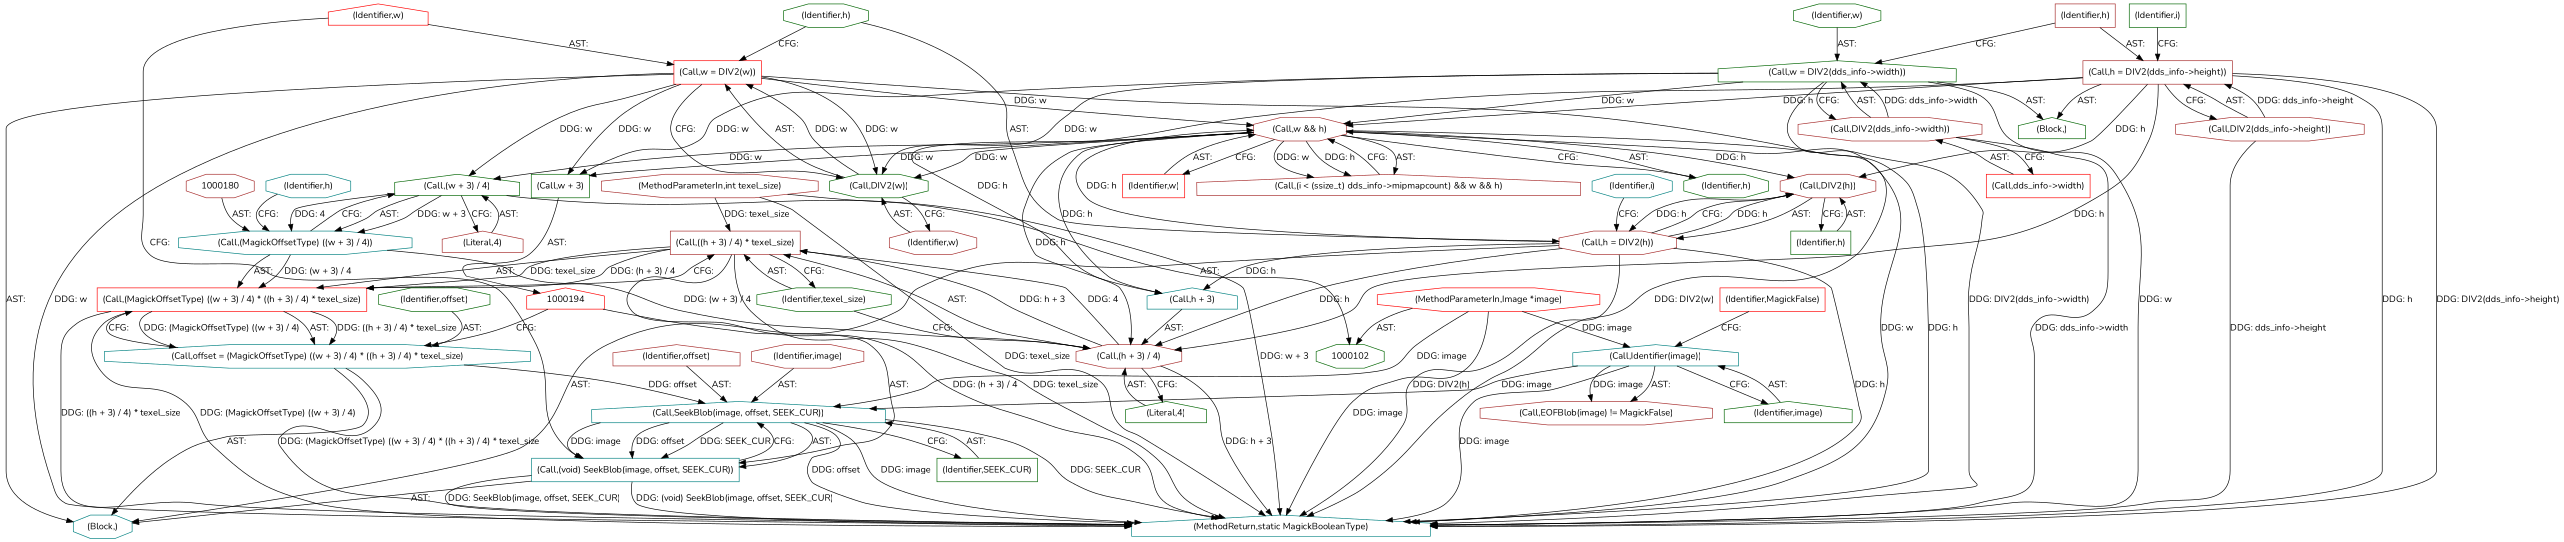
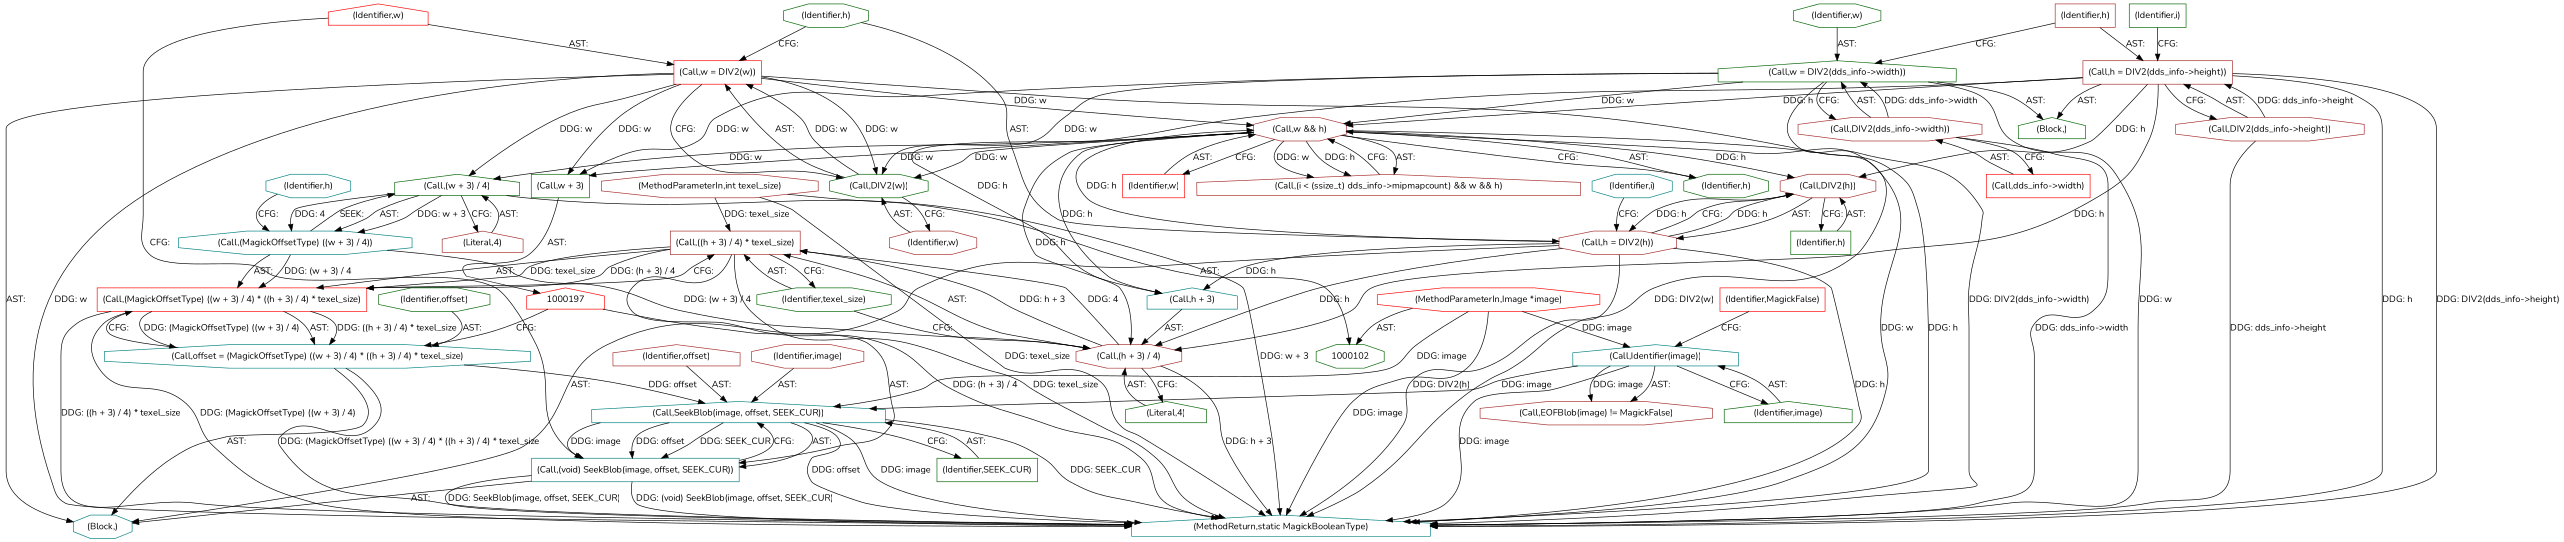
  digraph {
    fontname=Nunito
    node [color=brown fontname=Nunito shape=octagon]
    edge [fontname=Nunito]
    n1 [color=teal label="(Call,SeekBlob(image, offset, SEEK_CUR))" shape=house]
    n2 [color=teal label="(Call,(void) SeekBlob(image, offset, SEEK_CUR))" shape=box]
    n3 [color=darkgreen label="(Identifier,SEEK_CUR)" shape=box]
    n4 [color=teal label="(MethodReturn,static MagickBooleanType)" shape=house]
    n5 [color=teal label="(Block,)"]
    n6 [color=teal label="(Call,Identifier(image))" shape=house]
    n7 [color=darkgreen label="(Identifier,image)" shape=house]
    n8 [label="(Call,EOFBlob(image) != MagickFalse)"]
    n9 [color=red label="(MethodParameterIn,Image *image)"]
    1000102 [color=darkgreen]
    n11 [color=teal label="(Call,offset = (MagickOffsetType) ((w + 3) / 4) * ((h + 3) / 4) * texel_size)"]
    n12 [color=red label="(Call,(MagickOffsetType) ((w + 3) / 4) * ((h + 3) / 4) * texel_size)" shape=box]
    n13 [label="(Call,((h + 3) / 4) * texel_size)" shape=box]
    n14 [color=darkgreen label="(Identifier,texel_size)"]
    n15 [color=teal label="(Call,(MagickOffsetType) ((w + 3) / 4))"]
    n16 [color=darkgreen label="(Call,(w + 3) / 4)" shape=house]
    n17 [label="(Call,(h + 3) / 4)"]
    n18 [label="(Literal,4)" shape=house]
    n19 [color=red label="(Call,w = DIV2(w))" shape=box]
    n20 [color=darkgreen label="(Call,DIV2(w))"]
    n21 [label="(Call,w && h)"]
    n22 [color=darkgreen label="(Call,w + 3)" shape=box]
    n23 [label="(Identifier,w)"]
    n24 [label="(Call,DIV2(h))"]
    n25 [color=darkgreen label="(Identifier,h)"]
    n26 [color=red label="(Identifier,w)" shape=box]
    n27 [color=teal label="(Call,h + 3)" shape=house]
    n28 [label="(Call,(i < (ssize_t) dds_info->mipmapcount) && w && h)" shape=house]
-   1000194 [color=red shape=house]
+   1000194 [color=red shape=house label=1000197]
    n30 [label="(Call,h = DIV2(h))"]
    n31 [color=darkgreen label="(Identifier,h)" shape=box]
    n32 [color=darkgreen label="(Literal,4)" shape=house]
    n33 [color=darkgreen label="(Call,w = DIV2(dds_info->width))" shape=house]
    n34 [label="(Call,DIV2(dds_info->width))"]
    n35 [color=darkgreen label="(Block,)" shape=house]
    n36 [color=red label="(Call,dds_info->width)" shape=box]
    n37 [label="(Call,h = DIV2(dds_info->height))" shape=box]
    n38 [label="(Call,DIV2(dds_info->height))"]
    n39 [label="(MethodParameterIn,int texel_size)"]
    n40 [color=teal label="(Identifier,i)"]
    n41 [color=darkgreen label="(Identifier,i)" shape=box]
    n42 [color=red label="(Identifier,w)" shape=house]
    n43 [label="(Identifier,offset)" shape=house]
    n44 [color=darkgreen label="(Identifier,w)"]
    n45 [color=darkgreen label="(Identifier,offset)"]
    n46 [color=red label="(Identifier,MagickFalse)" shape=box]
    n47 [color=teal label="(Identifier,h)"]
    n48 [label="(Identifier,h)" shape=box]
    n49 [label="(Identifier,image)"]
    n50 [color=darkgreen label="(Identifier,h)"]
-   1000180
    n1 -> n2 [label="AST: "]
    n1 -> n2 [label="DDG: image"]
    n1 -> n2 [label="DDG: offset"]
    n1 -> n2 [label="DDG: SEEK_CUR"]
    n1 -> n3 [label="CFG: "]
    n1 -> n4 [label="DDG: offset"]
    n1 -> n4 [label="DDG: image"]
    n1 -> n4 [label="DDG: SEEK_CUR"]
    n2 -> n1 [label="CFG: "]
    n2 -> n4 [label="DDG: SeekBlob(image, offset, SEEK_CUR)"]
    n2 -> n4 [label="DDG: (void) SeekBlob(image, offset, SEEK_CUR)"]
    n2 -> n5 [label="AST: "]
    n3 -> n1 [label="AST: "]
    n6 -> n1 [label="DDG: image"]
    n6 -> n4 [label="DDG: image"]
    n6 -> n7 [label="CFG: "]
    n6 -> n8 [label="AST: "]
    n6 -> n8 [label="DDG: image"]
    n7 -> n6 [label="AST: "]
    n9 -> n1 [label="DDG: image"]
    n9 -> n4 [label="DDG: image"]
    n9 -> n6 [label="DDG: image"]
    n9 -> 1000102 [label="AST: "]
    n11 -> n1 [label="DDG: offset"]
    n11 -> n4 [label="DDG: (MagickOffsetType) ((w + 3) / 4) * ((h + 3) / 4) * texel_size"]
    n11 -> n5 [label="AST: "]
    n11 -> n12 [label="CFG: "]
    n12 -> n4 [label="DDG: ((h + 3) / 4) * texel_size"]
    n12 -> n4 [label="DDG: (MagickOffsetType) ((w + 3) / 4)"]
    n12 -> n11 [label="AST: "]
    n12 -> n11 [label="DDG: (MagickOffsetType) ((w + 3) / 4)"]
    n12 -> n11 [label="DDG: ((h + 3) / 4) * texel_size"]
    n12 -> n13 [label="CFG: "]
    n13 -> n4 [label="DDG: (h + 3) / 4"]
    n13 -> n4 [label="DDG: texel_size"]
    n13 -> n12 [label="AST: "]
    n13 -> n12 [label="DDG: (h + 3) / 4"]
    n13 -> n12 [label="DDG: texel_size"]
    n13 -> n14 [label="CFG: "]
    n14 -> n13 [label="AST: "]
    n14 -> n17 [label="CFG: "]
    n15 -> n12 [label="AST: "]
    n15 -> n12 [label="DDG: (w + 3) / 4"]
-   n15 -> n16 [label="CFG: "]
+   n15 -> n16 [label="SEEK: "]
    n15 -> n17 [label="DDG: (w + 3) / 4"]
    n16 -> n4 [label="DDG: w + 3"]
    n16 -> n15 [label="AST: "]
    n16 -> n15 [label="DDG: w + 3"]
    n16 -> n15 [label="DDG: 4"]
    n16 -> n18 [label="CFG: "]
    n17 -> n4 [label="DDG: h + 3"]
    n17 -> n13 [label="AST: "]
    n17 -> n13 [label="DDG: h + 3"]
    n17 -> n13 [label="DDG: 4"]
    n17 -> n32 [label="CFG: "]
    n18 -> n16 [label="AST: "]
    n19 -> n4 [label="DDG: w"]
    n19 -> n4 [label="DDG: DIV2(w)"]
    n19 -> n5 [label="AST: "]
    n19 -> n16 [label="DDG: w"]
    n19 -> n20 [label="CFG: "]
    n19 -> n20 [label="DDG: w"]
    n19 -> n21 [label="DDG: w"]
    n19 -> n22 [label="DDG: w"]
    n20 -> n19 [label="AST: "]
    n20 -> n19 [label="DDG: w"]
    n20 -> n23 [label="CFG: "]
    n21 -> n4 [label="DDG: w"]
    n21 -> n4 [label="DDG: h"]
    n21 -> n16 [label="DDG: w"]
    n21 -> n17 [label="DDG: h"]
    n21 -> n20 [label="DDG: w"]
    n21 -> n22 [label="DDG: w"]
    n21 -> n24 [label="DDG: h"]
    n21 -> n25 [label="CFG: "]
    n21 -> n26 [label="CFG: "]
    n21 -> n27 [label="DDG: h"]
    n21 -> n28 [label="AST: "]
    n21 -> n28 [label="DDG: w"]
    n21 -> n28 [label="DDG: h"]
    n22 -> 1000194 [label="AST: "]
    n23 -> n20 [label="AST: "]
    n24 -> n30 [label="AST: "]
    n24 -> n30 [label="DDG: h"]
    n24 -> n31 [label="CFG: "]
    n25 -> n21 [label="AST: "]
    n26 -> n21 [label="AST: "]
    n27 -> n17 [label="AST: "]
    n28 -> n21 [label="CFG: "]
    1000194 -> n2 [label="AST: "]
    1000194 -> n11 [label="CFG: "]
    n30 -> n4 [label="DDG: DIV2(h)"]
    n30 -> n4 [label="DDG: h"]
    n30 -> n5 [label="AST: "]
    n30 -> n17 [label="DDG: h"]
    n30 -> n21 [label="DDG: h"]
    n30 -> n24 [label="CFG: "]
    n30 -> n24 [label="DDG: h"]
    n30 -> n27 [label="DDG: h"]
    n31 -> n24 [label="AST: "]
    n32 -> n17 [label="AST: "]
    n33 -> n4 [label="DDG: DIV2(dds_info->width)"]
    n33 -> n4 [label="DDG: w"]
    n33 -> n20 [label="DDG: w"]
    n33 -> n21 [label="DDG: w"]
    n33 -> n22 [label="DDG: w"]
    n33 -> n34 [label="CFG: "]
    n33 -> n35 [label="AST: "]
    n34 -> n4 [label="DDG: dds_info->width"]
    n34 -> n33 [label="AST: "]
    n34 -> n33 [label="DDG: dds_info->width"]
    n34 -> n36 [label="CFG: "]
    n36 -> n34 [label="AST: "]
    n37 -> n4 [label="DDG: h"]
    n37 -> n4 [label="DDG: DIV2(dds_info->height)"]
    n37 -> n17 [label="DDG: h"]
    n37 -> n21 [label="DDG: h"]
    n37 -> n24 [label="DDG: h"]
    n37 -> n27 [label="DDG: h"]
    n37 -> n35 [label="AST: "]
    n37 -> n38 [label="CFG: "]
    n38 -> n4 [label="DDG: dds_info->height"]
    n38 -> n37 [label="AST: "]
    n38 -> n37 [label="DDG: dds_info->height"]
    n39 -> n4 [label="DDG: texel_size"]
    n39 -> 1000102 [label="AST: "]
    n39 -> n13 [label="DDG: texel_size"]
    n40 -> n30 [label="CFG: "]
    n41 -> n37 [label="CFG: "]
    n42 -> n2 [label="CFG: "]
    n42 -> n19 [label="AST: "]
    n43 -> n1 [label="AST: "]
    n44 -> n33 [label="AST: "]
    n45 -> n11 [label="AST: "]
    n46 -> n6 [label="CFG: "]
    n47 -> n15 [label="CFG: "]
    n48 -> n33 [label="CFG: "]
    n48 -> n37 [label="AST: "]
    n49 -> n1 [label="AST: "]
    n50 -> n19 [label="CFG: "]
    n50 -> n30 [label="AST: "]
-   1000180 -> n15 [label="AST: "]
  }
